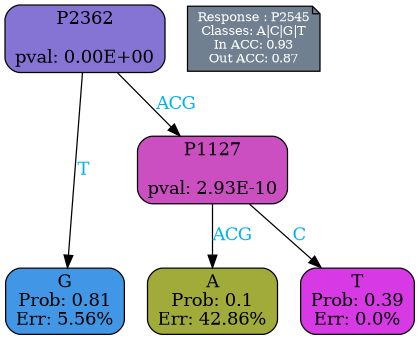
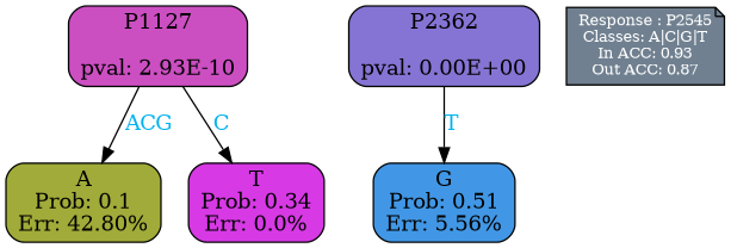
  digraph {
    fontname="DejaVu Serif"
    ranksep=equally
    splines=polylines
    node [color=black fontname="DejaVu Serif" shape=box style="filled, rounded"]
    edge [fontcolor=deepskyblue2 fontname="DejaVu Serif"]
-   n1 [fillcolor="#a1ab39" label="A\nProb: 0.1\nErr: 42.86%"]
-   n2 [fillcolor="#d739e5" label="T\nProb: 0.39\nErr: 0.0%"]
-   n3 [fillcolor="#4197e5" label="G\nProb: 0.81\nErr: 5.56%"]
+   n1 [fillcolor="#a1ab39" label="A\nProb: 0.1\nErr: 42.80%"]
+   n2 [fillcolor="#d739e5" label="T\nProb: 0.34\nErr: 0.0%"]
+   n3 [fillcolor="#4197e5" label="G\nProb: 0.51\nErr: 5.56%"]
    n4 [align=left fillcolor=slategray fontcolor=white fontsize=10 label="Response : P2545\nClasses: A|C|G|T\nIn ACC: 0.93\nOut ACC: 0.87\n" shape=note style=filled]
    n5 [fillcolor="#8674d4" label="P2362\n\npval: 0.00E+00"]
    n6 [fillcolor="#cc4fc2" label="P1127\n\npval: 2.93E-10"]
    subgraph sub_1 {
      rank=same
      n1
      n2
      n3
    }
    subgraph sub_2 {
      rank=same
      n4
      n5
    }
    n5 -> n3 [label=T]
-   n5 -> n6 [label=ACG]
    n6 -> n1 [label=ACG]
    n6 -> n2 [label=C]
  }
